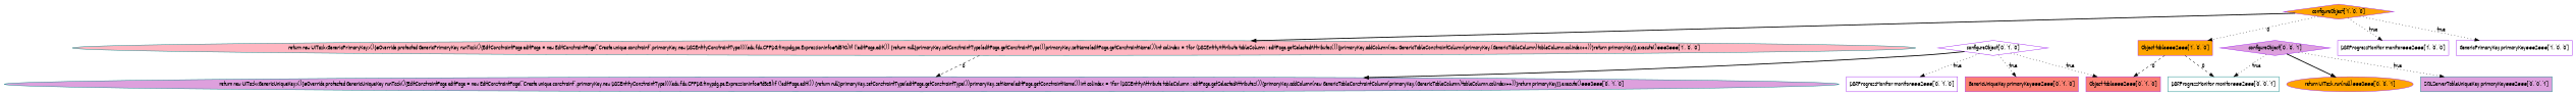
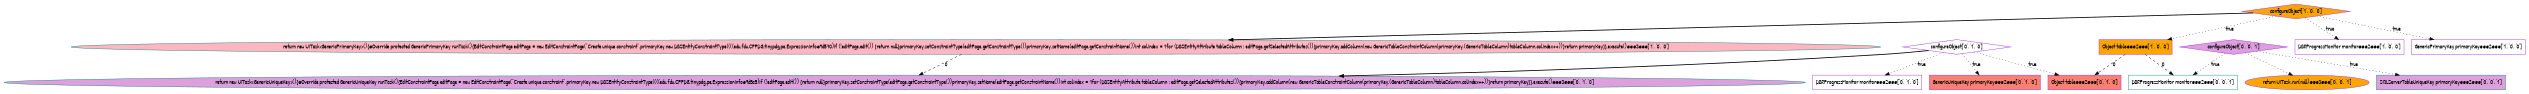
  digraph {
    fontname="Patrick Hand"
    node [color=purple fillcolor=white fontname="Patrick Hand" shape=box style=filled]
    edge [fontname="Patrick Hand" style=dotted]
    n1 [color=teal fillcolor=lightpink label="return new UITask<GenericPrimaryKey>(){@Override protected GenericPrimaryKey runTask(){EditConstraintPage editPage = new EditConstraintPage(\"Create unique constraint\",primaryKey,new DBSEntityConstraintType((((edu.fdu.CPPDG.tinypdg.pe.ExpressionInfo@9d570)if (!editPage.edit()) {return null}primaryKey.setConstraintType(editPage.getConstraintType())primaryKey.setName(editPage.getConstraintName())int colIndex = 1for (DBSEntityAttribute tableColumn : editPage.getSelectedAttributes()){primaryKey.addColumn(new GenericTableConstraintColumn(primaryKey,(GenericTableColumn)tableColumn,colIndex++))}return primaryKey}}.execute()@@@3@@@['1', '0', '0']" shape=ellipse]
    n2 [color=teal fillcolor=plum label="return new UITask<GenericUniqueKey>(){@Override protected GenericUniqueKey runTask(){EditConstraintPage editPage = new EditConstraintPage(\"Create unique constraint\",primaryKey,new DBSEntityConstraintType((((edu.fdu.CPPDG.tinypdg.pe.ExpressionInfo@9d5c5)if (!editPage.edit()) {return null}primaryKey.setConstraintType(editPage.getConstraintType())primaryKey.setName(editPage.getConstraintName())int colIndex = 1for (DBSEntityAttribute tableColumn : editPage.getSelectedAttributes()){primaryKey.addColumn(new GenericTableConstraintColumn(primaryKey,(GenericTableColumn)tableColumn,colIndex++))}return primaryKey}}.execute()@@@3@@@['0', '1', '0']" shape=ellipse]
    n3 [fillcolor=orange label="return UITask.run(null)@@@3@@@['0', '0', '1']" shape=ellipse]
    n4 [fillcolor=salmon label="Object table@@@2@@@['0', '1', '0']"]
    n5 [fillcolor=orange label="Object table@@@2@@@['1', '0', '0']"]
    n6 [color=teal label="DBRProgressMonitor monitor@@@2@@@['0', '0', '1']"]
    n7 [fillcolor=orange label="configureObject['1', '0', '0']" shape=diamond]
    n8 [label="DBRProgressMonitor monitor@@@2@@@['1', '0', '0']"]
    n9 [label="GenericPrimaryKey primaryKey@@@2@@@['1', '0', '0']"]
    n10 [label="DBRProgressMonitor monitor@@@2@@@['0', '1', '0']"]
    n11 [fillcolor=salmon label="GenericUniqueKey primaryKey@@@2@@@['0', '1', '0']"]
    n12 [label="configureObject['0', '1', '0']" shape=diamond]
    n13 [color=teal fillcolor=plum label="SQLServerTableUniqueKey primaryKey@@@2@@@['0', '0', '1']"]
    n14 [fillcolor=plum label="configureObject['0', '0', '1']" shape=diamond]
    n1 -> n2 [label=0 style=dashed]
    n5 -> n4 [label=0 style=dashed]
    n5 -> n6 [label=0 style=dashed]
    n7 -> n1 [style=bold]
-   n7 -> n5 [label=0]
+   n7 -> n5 [label=true]
    n7 -> n8 [label=true]
    n7 -> n9 [label=true]
    n12 -> n2 [style=bold]
    n12 -> n4 [label=true]
    n12 -> n10 [label=true]
    n12 -> n11 [label=true]
-   n14 -> n3 [style=bold]
+   n14 -> n3
    n14 -> n6 [label=true]
    n14 -> n13 [label=true]
  }
